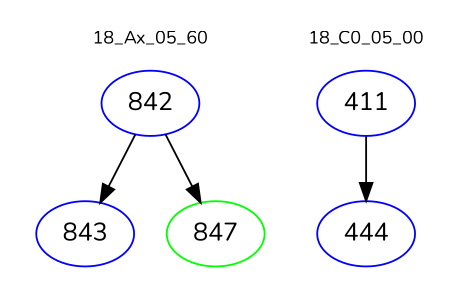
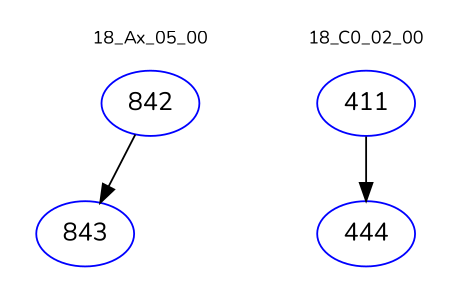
  digraph {
    fontname=Nunito
    node [color=blue fontname=Nunito]
    edge [color=black fontname=Nunito]
    n1 [label=842]
    n2 [label=843]
-   n3 [color=green label=847]
    n4 [label=411]
    n5 [label=444]
    subgraph cluster_1 {
      color=white
      fontsize=10
-     label="18_Ax_05_60"
+     label="18_Ax_05_00"
      n1
      n2
-     n3
    }
    subgraph cluster_2 {
      color=white
      fontsize=10
-     label="18_C0_05_00"
+     label="18_C0_02_00"
      n4
      n5
    }
    n1 -> n2
-   n1 -> n3
    n4 -> n5
  }
